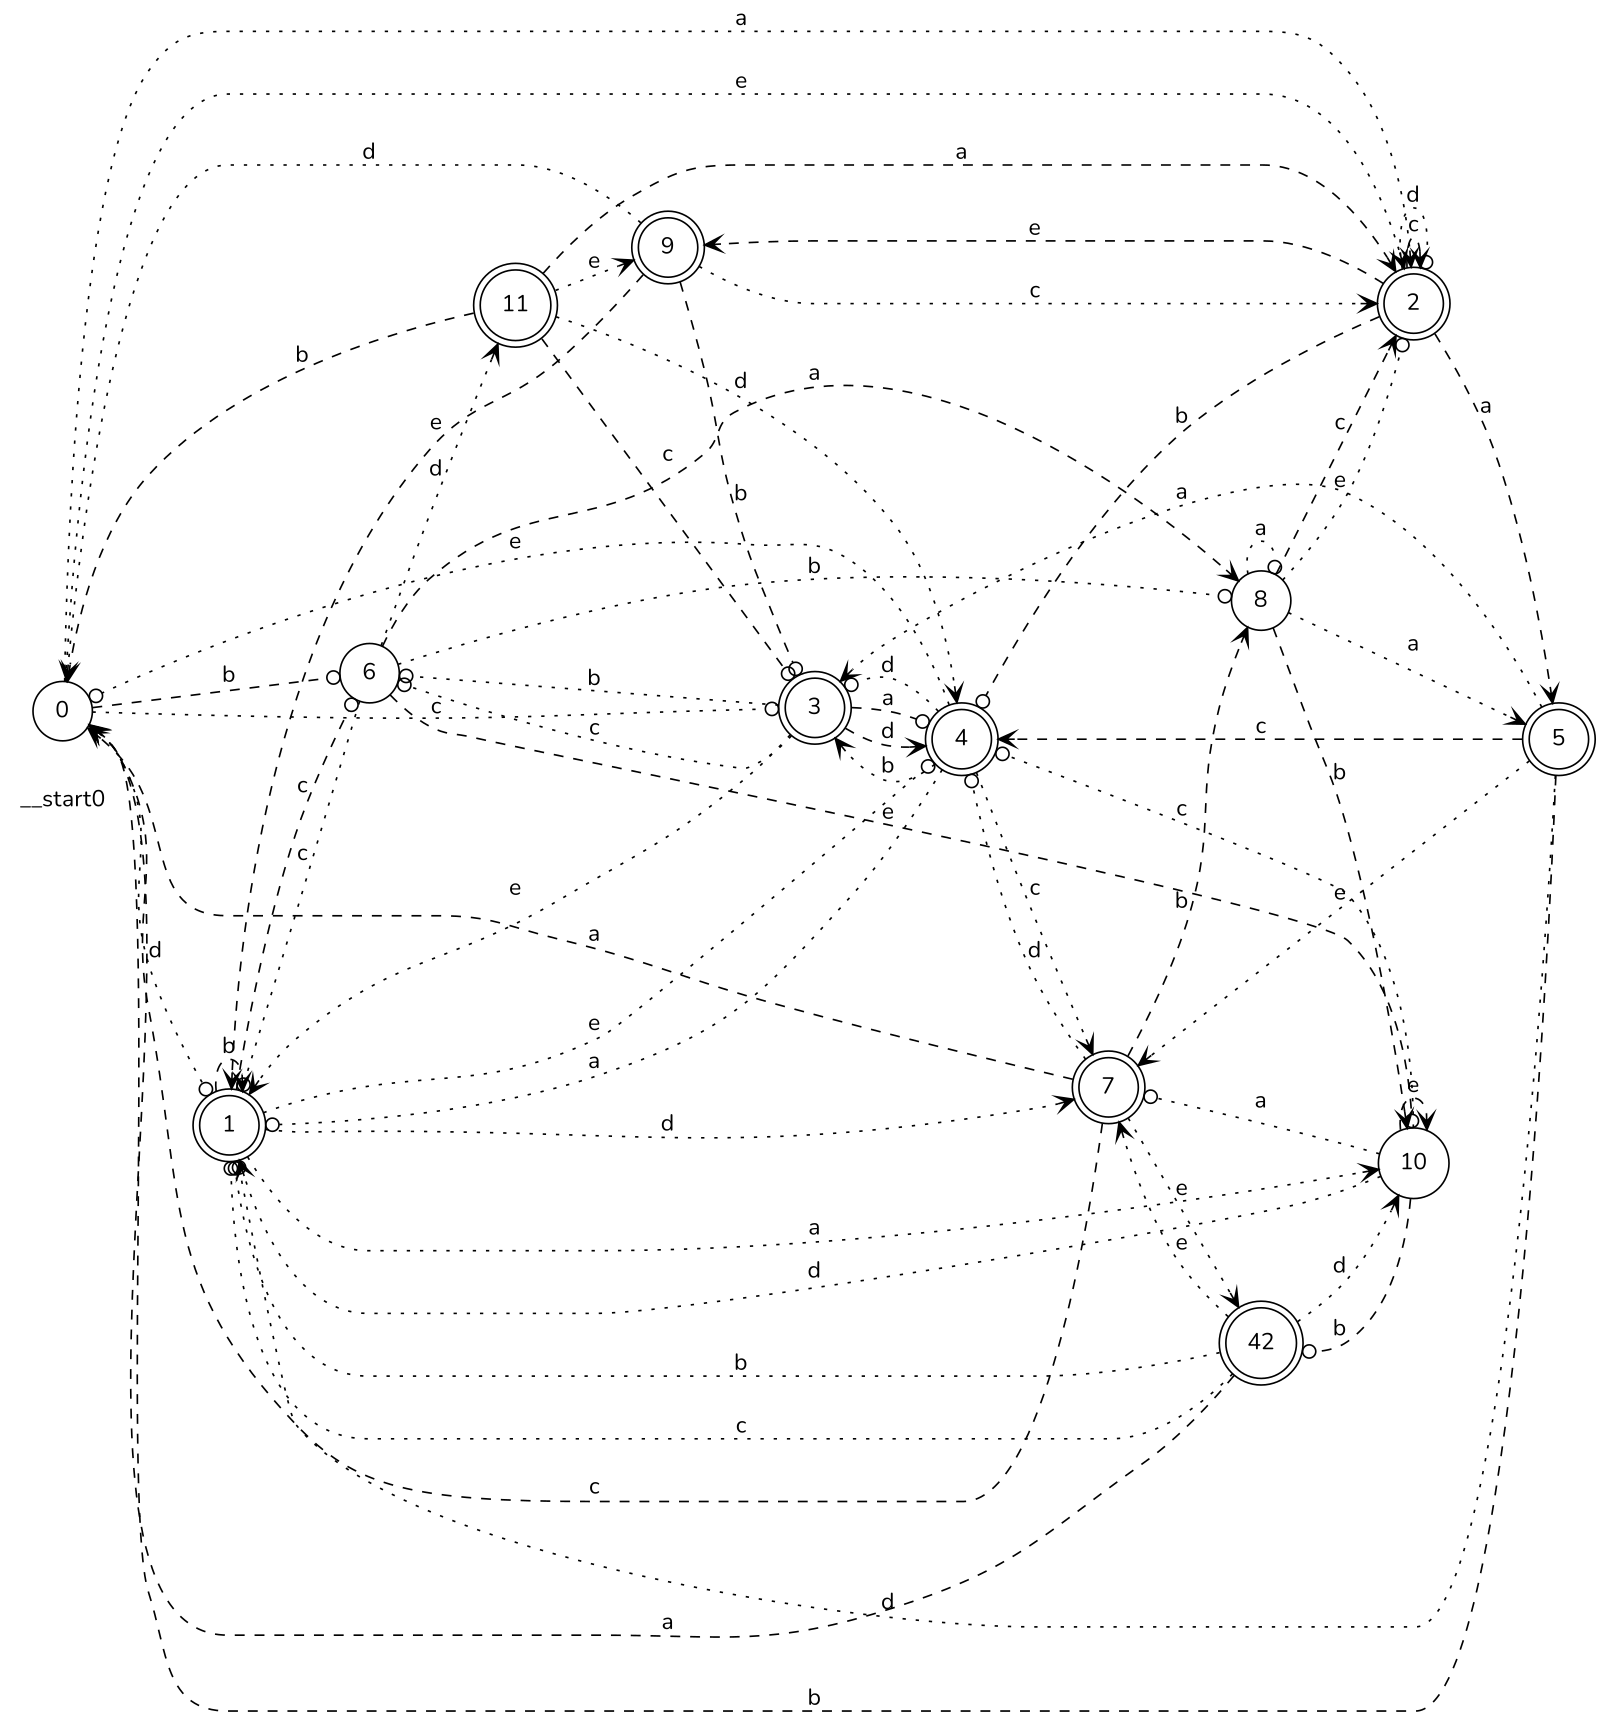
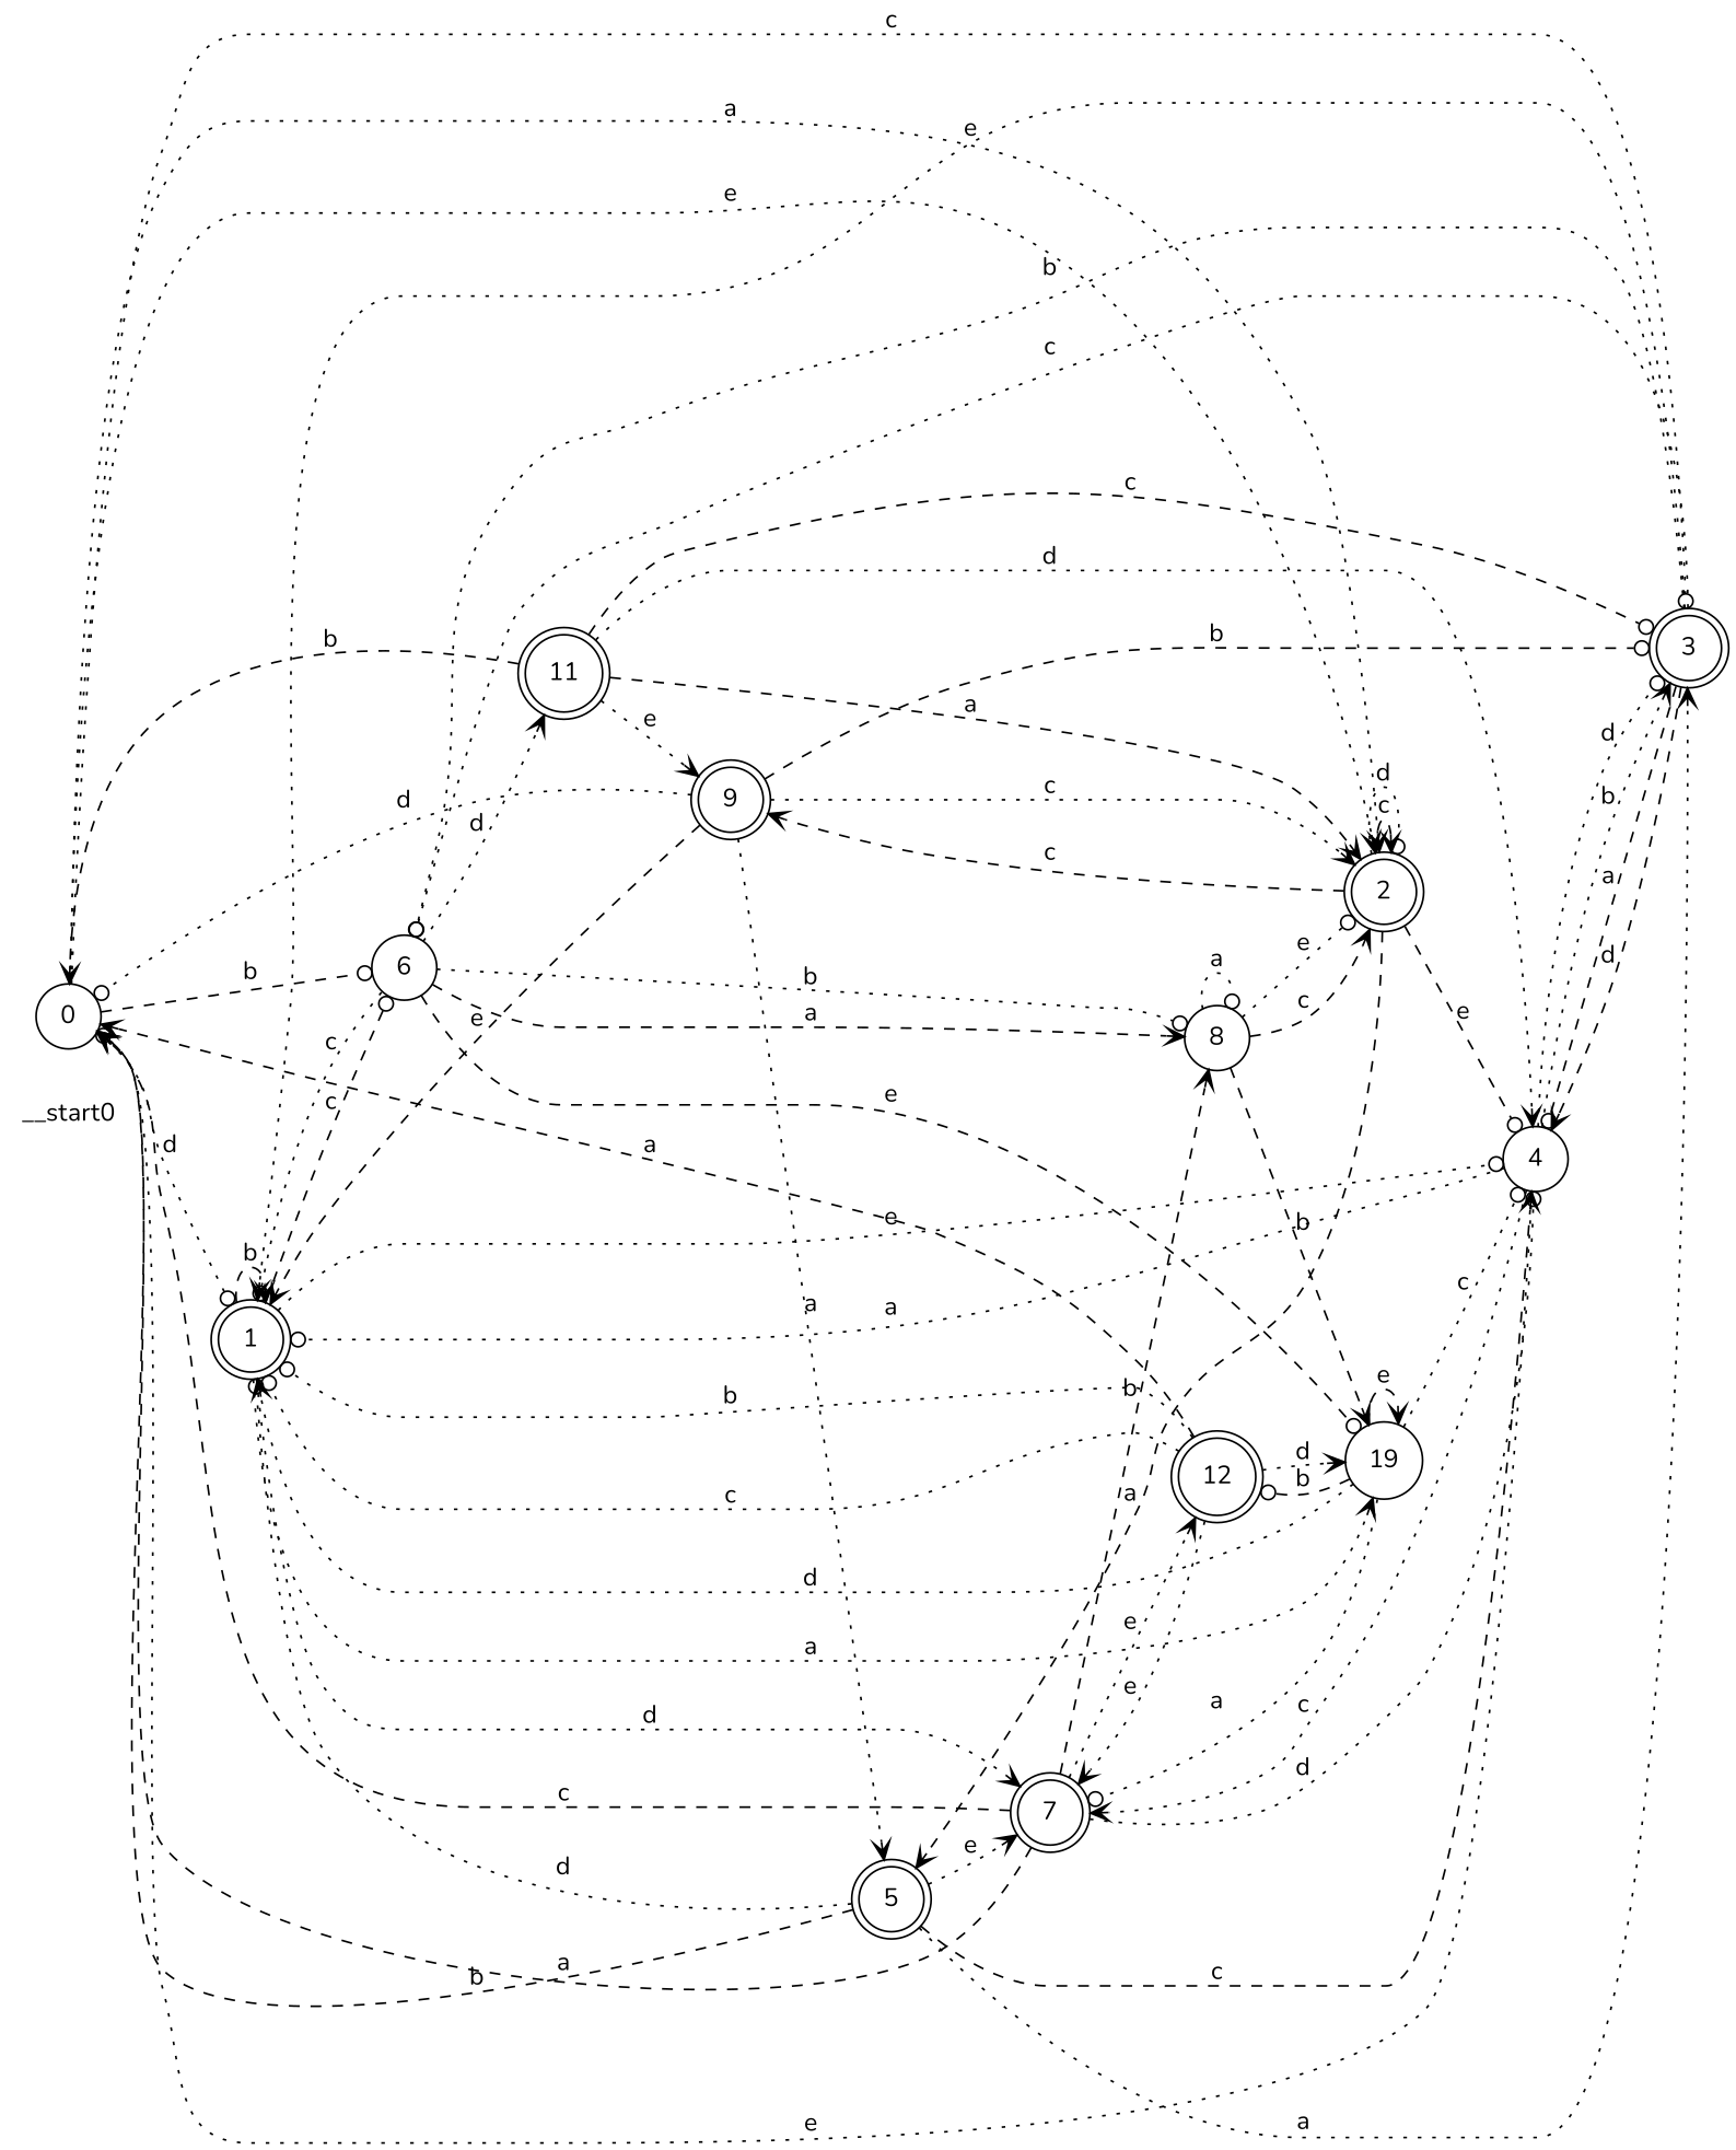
  digraph {
    fontname=Nunito
    rankdir=LR
    node [fontname=Nunito shape=doublecircle color=black fillcolor=white style="rounded,filled"]
    edge [arrowhead=vee fontname=Nunito style=dotted]
    __start0 [shape=none color="" fillcolor="" style=""]
    n2 [label=0 shape=circle style=filled]
    n3 [label=1]
    n4 [label=2]
    n5 [label=3]
    n6 [label=6 shape=circle style=filled]
-   n7 [label=4 style=filled]
+   n7 [label=4 shape=circle style=filled]
    n8 [label=7]
-   n9 [label=10 shape=circle style=filled]
+   n9 [label=19 shape=circle style=filled]
    n10 [label=5]
    n11 [label=9]
    n12 [label=8 shape=circle style=filled]
    n13 [label=11]
-   n14 [label=42]
+   n14 [label=12]
    n2 -> n3 [arrowhead=odot label=d]
    n2 -> n4 [label=a]
    n2 -> n4 [label=e]
    n2 -> n5 [arrowhead=odot label=c]
    n2 -> n6 [arrowhead=odot label=b style=dashed]
    n3 -> n3 [label=b style=dashed]
    n3 -> n6 [arrowhead=odot label=c style=dashed]
    n3 -> n7 [arrowhead=odot label=e]
    n3 -> n8 [label=d]
    n3 -> n9 [label=a]
    n4 -> n4 [label=c style=dashed]
    n4 -> n4 [arrowhead=odot label=d]
-   n4 -> n7 [arrowhead=odot label=b style=dashed]
+   n4 -> n7 [arrowhead=odot label=e style=dashed]
    n4 -> n10 [label=a style=dashed]
-   n4 -> n11 [label=e style=dashed]
+   n4 -> n11 [label=c style=dashed]
    n5 -> n3 [label=e]
    n5 -> n6 [arrowhead=odot label=b]
    n5 -> n6 [arrowhead=odot label=c]
    n5 -> n7 [arrowhead=odot label=a style=dashed]
    n5 -> n7 [label=d style=dashed]
    n6 -> n3 [arrowhead=odot label=c]
    n6 -> n9 [arrowhead=odot label=e style=dashed]
    n6 -> n12 [label=a style=dashed]
    n6 -> n12 [arrowhead=odot label=b]
    n6 -> n13 [label=d]
    n7 -> n2 [arrowhead=odot label=e]
    n7 -> n3 [arrowhead=odot label=a]
    n7 -> n5 [label=b]
    n7 -> n5 [arrowhead=odot label=d]
    n7 -> n8 [label=c]
    n8 -> n2 [label=a style=dashed]
    n8 -> n2 [label=c style=dashed]
    n8 -> n7 [arrowhead=odot label=d]
    n8 -> n12 [label=b style=dashed]
    n8 -> n14 [label=e]
    n9 -> n3 [label=d]
    n9 -> n7 [arrowhead=odot label=c]
    n9 -> n8 [arrowhead=odot label=a]
    n9 -> n9 [label=e style=dashed]
    n9 -> n14 [arrowhead=odot label=b style=dashed]
    n10 -> n2 [label=b style=dashed]
    n10 -> n3 [arrowhead=odot label=d]
    n10 -> n5 [label=a]
    n10 -> n7 [label=c style=dashed]
    n10 -> n8 [label=e]
-   n11 -> n2 [label=d]
+   n11 -> n2 [arrowhead=odot label=d]
    n11 -> n3 [label=e style=dashed]
    n11 -> n4 [label=c]
    n11 -> n5 [arrowhead=odot label=b style=dashed]
-   n12 -> n10 [label=a]
+   n11 -> n10 [label=a]
    n12 -> n4 [label=c style=dashed]
    n12 -> n4 [arrowhead=odot label=e]
    n12 -> n9 [label=b style=dashed]
    n12 -> n12 [arrowhead=odot label=a]
    n13 -> n2 [label=b style=dashed]
    n13 -> n4 [label=a style=dashed]
    n13 -> n5 [arrowhead=odot label=c style=dashed]
    n13 -> n7 [label=d]
    n13 -> n11 [label=e]
    n14 -> n2 [label=a style=dashed]
    n14 -> n3 [arrowhead=odot label=b]
    n14 -> n3 [arrowhead=odot label=c]
    n14 -> n8 [label=e]
    n14 -> n9 [label=d]
  }
